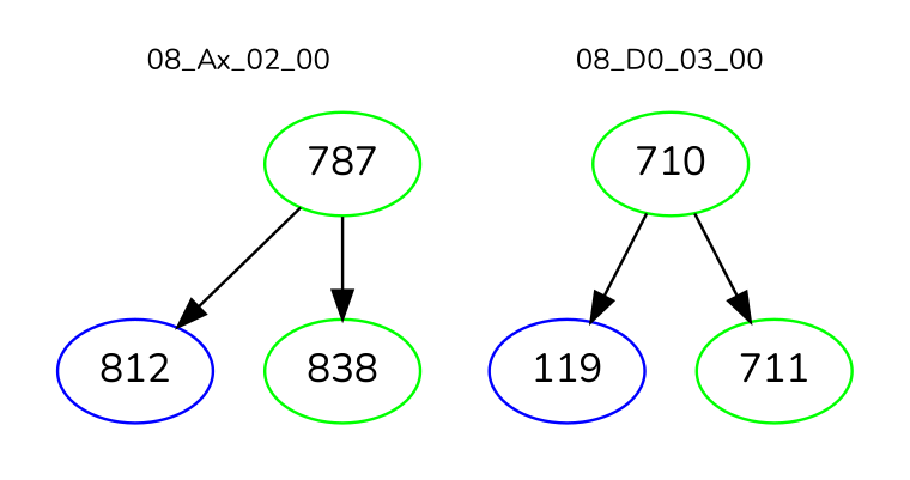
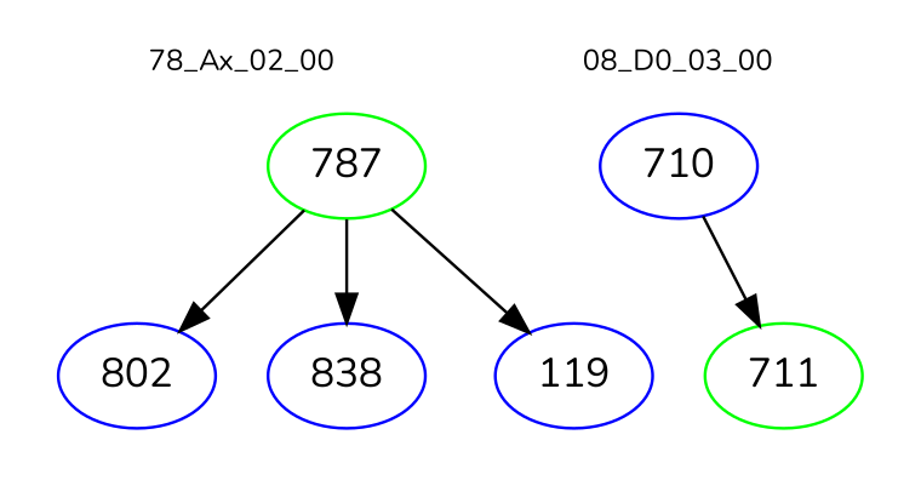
  digraph {
    fontname=Nunito
    node [color=green fontname=Nunito]
    edge [color=black fontname=Nunito]
    n1 [label=787]
-   n2 [color=blue label=812]
-   n3 [label=838]
-   n4 [label=710]
+   n2 [color=blue label=802]
+   n3 [color=blue label=838]
+   n4 [color=blue label=710]
    n5 [color=blue label=119]
    n6 [label=711]
    subgraph cluster_1 {
      color=white
      fontsize=10
-     label="08_Ax_02_00"
+     label="78_Ax_02_00"
      n1
      n2
      n3
    }
    subgraph cluster_2 {
      color=white
      fontsize=10
      label="08_D0_03_00"
      n4
      n5
      n6
    }
    n1 -> n2
    n1 -> n3
-   n4 -> n5
+   n1 -> n5
    n4 -> n6
  }
